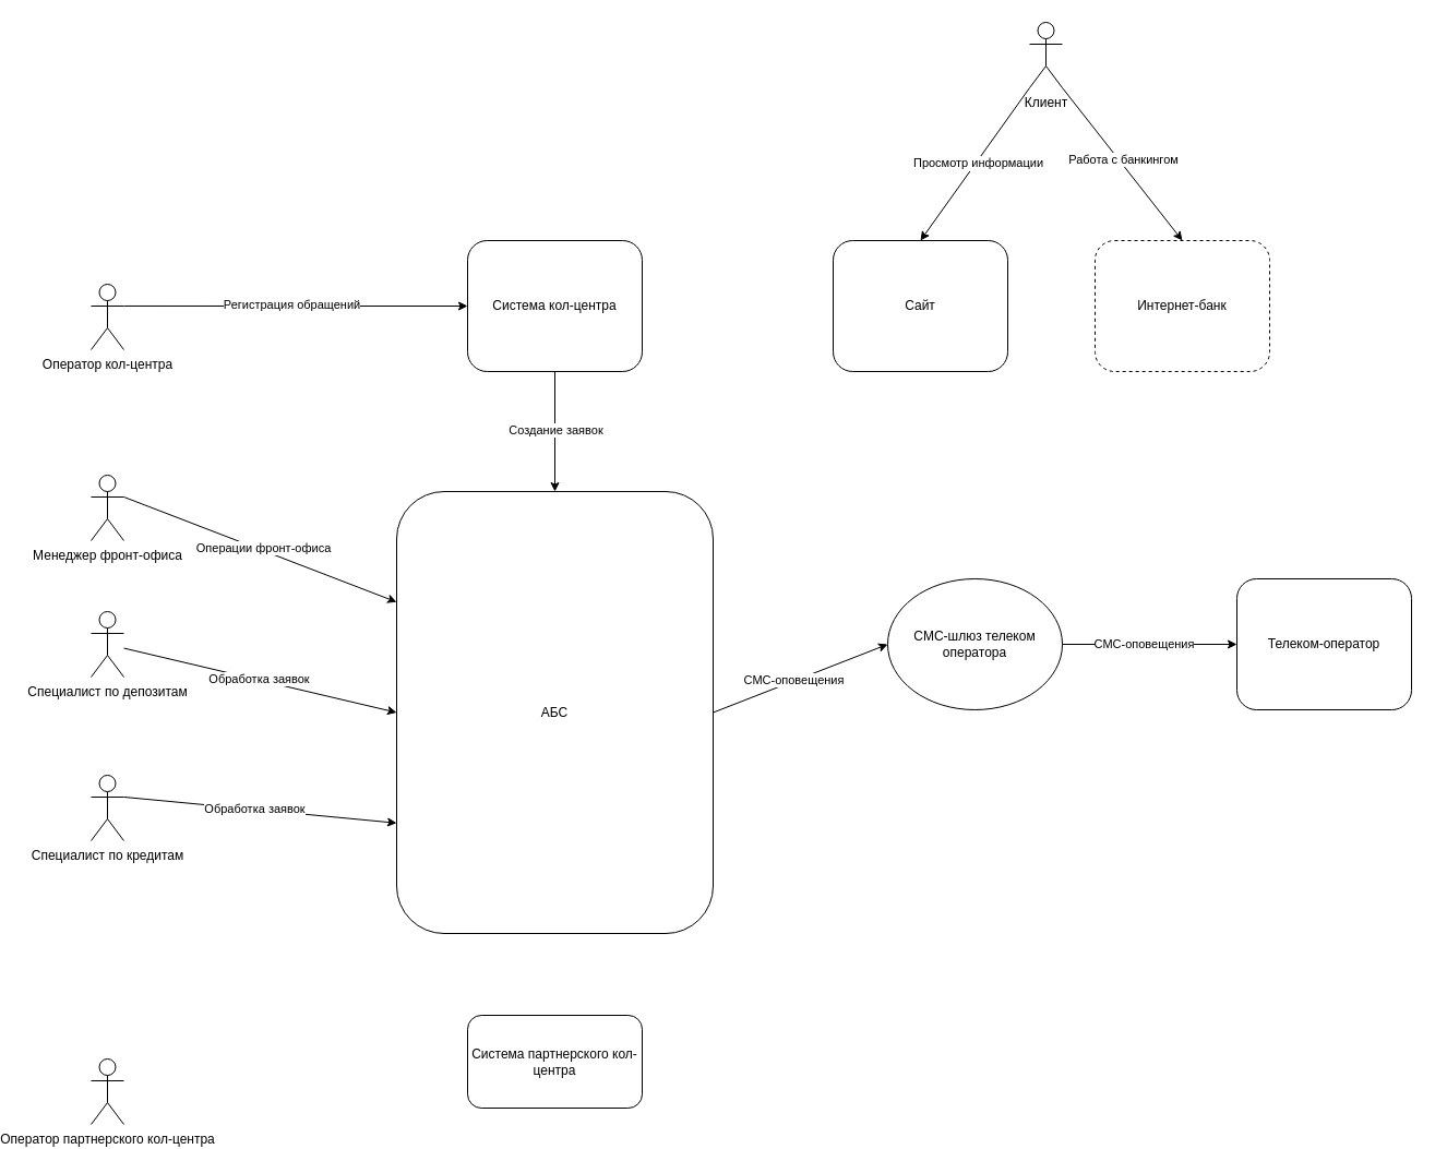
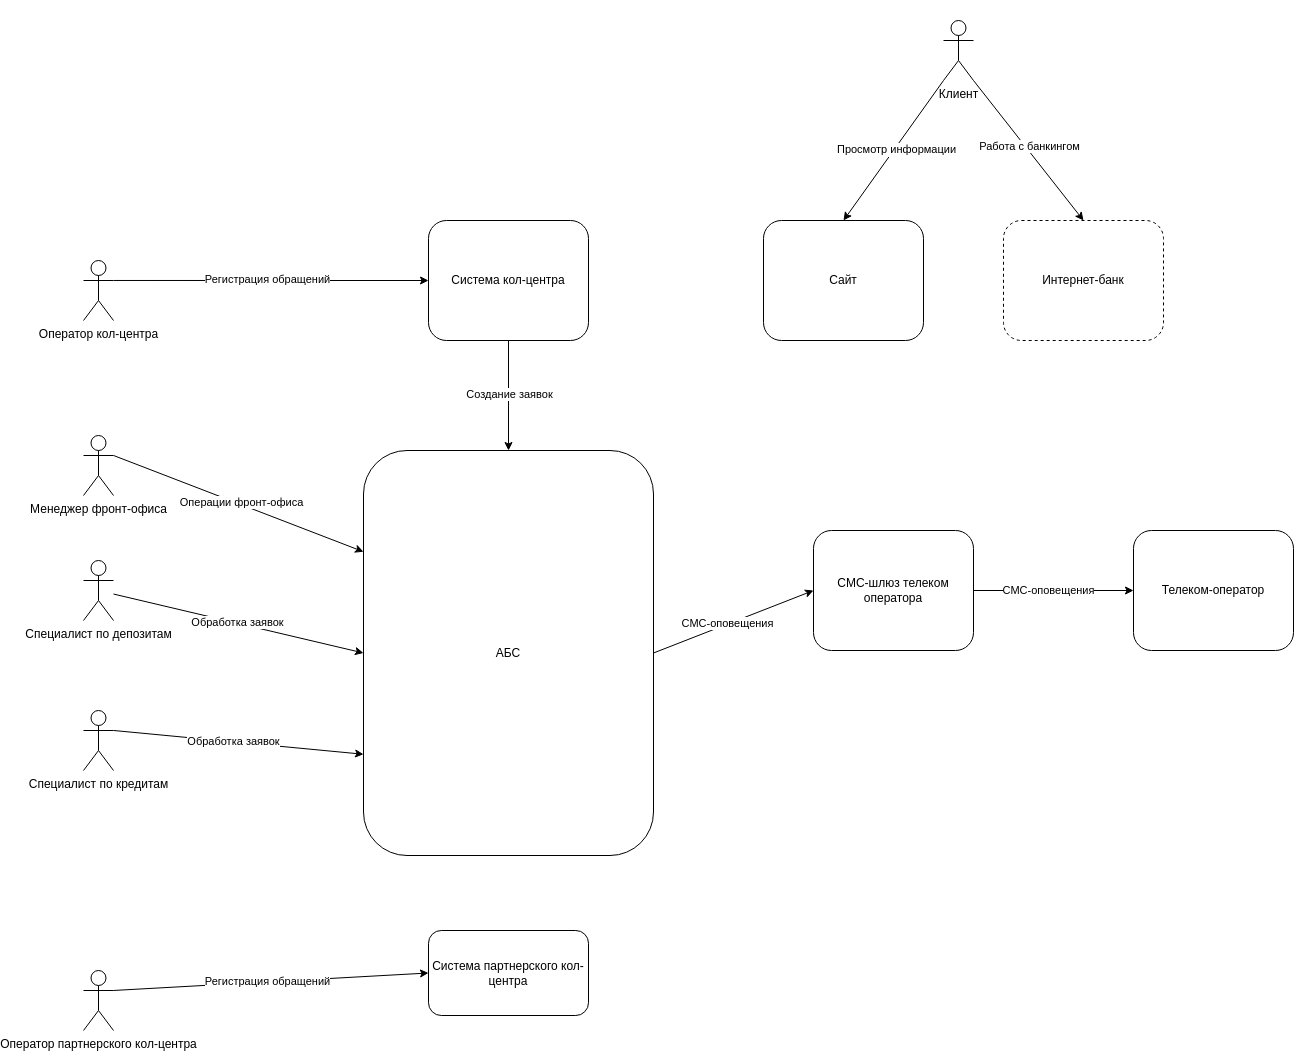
  <mxCell id="0" />
  <mxCell id="1" parent="0" />
  <mxCell id="2" value="Оператор кол-центра" style="shape=umlActor;verticalLabelPosition=bottom;verticalAlign=top;html=1;outlineConnect=0;" vertex="1" parent="1"><mxGeometry x="20" y="260" width="30" height="60" as="geometry" /></mxCell>
  <mxCell id="3" value="Менеджер фронт-офиса" style="shape=umlActor;verticalLabelPosition=bottom;verticalAlign=top;html=1;outlineConnect=0;" vertex="1" parent="1"><mxGeometry x="20" y="435" width="30" height="60" as="geometry" /></mxCell>
  <mxCell id="4" value="Специалист по депозитам" style="shape=umlActor;verticalLabelPosition=bottom;verticalAlign=top;html=1;outlineConnect=0;" vertex="1" parent="1"><mxGeometry x="20" y="560" width="30" height="60" as="geometry" /></mxCell>
  <mxCell id="5" value="Специалист по кредитам" style="shape=umlActor;verticalLabelPosition=bottom;verticalAlign=top;html=1;outlineConnect=0;" vertex="1" parent="1"><mxGeometry x="20" y="710" width="30" height="60" as="geometry" /></mxCell>
  <mxCell id="6" value="Система кол-центра" style="rounded=1;whiteSpace=wrap;html=1;" vertex="1" parent="1"><mxGeometry x="365" y="220" width="160" height="120" as="geometry" /></mxCell>
  <mxCell id="7" value="АБС" style="rounded=1;whiteSpace=wrap;html=1;" vertex="1" parent="1"><mxGeometry x="300" y="450" width="290" height="405" as="geometry" /></mxCell>
  <mxCell id="8" value="" style="endArrow=classic;html=1;rounded=0;exitX=1;exitY=0.333;exitDx=0;exitDy=0;exitPerimeter=0;entryX=0;entryY=0.5;entryDx=0;entryDy=0;" edge="1" parent="1" source="2" target="6"><mxGeometry width="50" height="50" relative="1" as="geometry"><mxPoint x="220" y="330" as="sourcePoint" /><mxPoint x="270" y="280" as="targetPoint" /></mxGeometry></mxCell>
  <mxCell id="9" value="Регистрация обращений" style="edgeLabel;html=1;align=center;verticalAlign=middle;resizable=0;points=[];" vertex="1" connectable="0" parent="8"><mxGeometry x="-0.026" y="1" relative="1" as="geometry"><mxPoint as="offset" /></mxGeometry></mxCell>
  <mxCell id="10" value="" style="endArrow=classic;html=1;rounded=0;exitX=0.5;exitY=1;exitDx=0;exitDy=0;entryX=0.5;entryY=0;entryDx=0;entryDy=0;" edge="1" parent="1" source="6" target="7"><mxGeometry width="50" height="50" relative="1" as="geometry"><mxPoint x="590" y="400" as="sourcePoint" /><mxPoint x="640" y="350" as="targetPoint" /></mxGeometry></mxCell>
  <mxCell id="11" value="Создание заявок" style="edgeLabel;html=1;align=center;verticalAlign=middle;resizable=0;points=[];" vertex="1" connectable="0" parent="10"><mxGeometry x="-0.036" relative="1" as="geometry"><mxPoint as="offset" /></mxGeometry></mxCell>
  <mxCell id="12" value="" style="endArrow=classic;html=1;rounded=0;entryX=0;entryY=0.5;entryDx=0;entryDy=0;" edge="1" parent="1" source="4" target="7"><mxGeometry width="50" height="50" relative="1" as="geometry"><mxPoint x="210" y="440" as="sourcePoint" /><mxPoint x="260" y="390" as="targetPoint" /></mxGeometry></mxCell>
  <mxCell id="13" value="Обработка заявок" style="edgeLabel;html=1;align=center;verticalAlign=middle;resizable=0;points=[];" vertex="1" connectable="0" parent="12"><mxGeometry x="-0.013" y="1" relative="1" as="geometry"><mxPoint as="offset" /></mxGeometry></mxCell>
  <mxCell id="14" value="" style="endArrow=classic;html=1;rounded=0;exitX=1;exitY=0.333;exitDx=0;exitDy=0;exitPerimeter=0;entryX=0;entryY=0.75;entryDx=0;entryDy=0;" edge="1" parent="1" source="5" target="7"><mxGeometry width="50" height="50" relative="1" as="geometry"><mxPoint x="250" y="850" as="sourcePoint" /><mxPoint x="300" y="800" as="targetPoint" /></mxGeometry></mxCell>
  <mxCell id="15" value="Обработка заявок" style="edgeLabel;html=1;align=center;verticalAlign=middle;resizable=0;points=[];" vertex="1" connectable="0" parent="14"><mxGeometry x="-0.044" y="1" relative="1" as="geometry"><mxPoint as="offset" /></mxGeometry></mxCell>
  <mxCell id="16" value="" style="endArrow=classic;html=1;rounded=0;exitX=1;exitY=0.333;exitDx=0;exitDy=0;exitPerimeter=0;entryX=0;entryY=0.25;entryDx=0;entryDy=0;" edge="1" parent="1" source="3" target="7"><mxGeometry width="50" height="50" relative="1" as="geometry"><mxPoint x="240" y="410" as="sourcePoint" /><mxPoint x="290" y="360" as="targetPoint" /></mxGeometry></mxCell>
  <mxCell id="17" value="Операции фронт-офиса" style="edgeLabel;html=1;align=center;verticalAlign=middle;resizable=0;points=[];" vertex="1" connectable="0" parent="16"><mxGeometry x="0.014" y="2" relative="1" as="geometry"><mxPoint as="offset" /></mxGeometry></mxCell>
- <mxCell id="18" value="СМС-шлюз телеком оператора" style="ellipse;whiteSpace=wrap;html=1;" vertex="1" parent="1"><mxGeometry x="750" y="530" width="160" height="120" as="geometry" /></mxCell>
+ <mxCell id="18" value="СМС-шлюз телеком оператора" style="rounded=1;whiteSpace=wrap;html=1;" vertex="1" parent="1"><mxGeometry x="750" y="530" width="160" height="120" as="geometry" /></mxCell>
  <mxCell id="19" value="" style="endArrow=classic;html=1;rounded=0;exitX=1;exitY=0.5;exitDx=0;exitDy=0;entryX=0;entryY=0.5;entryDx=0;entryDy=0;" edge="1" parent="1" source="7" target="18"><mxGeometry width="50" height="50" relative="1" as="geometry"><mxPoint x="660" y="730" as="sourcePoint" /><mxPoint x="710" y="680" as="targetPoint" /></mxGeometry></mxCell>
  <mxCell id="20" value="СМС-оповещения" style="edgeLabel;html=1;align=center;verticalAlign=middle;resizable=0;points=[];" vertex="1" connectable="0" parent="19"><mxGeometry x="-0.079" y="1" relative="1" as="geometry"><mxPoint as="offset" /></mxGeometry></mxCell>
  <mxCell id="21" value="Телеком-оператор" style="rounded=1;whiteSpace=wrap;html=1;" vertex="1" parent="1"><mxGeometry x="1070" y="530" width="160" height="120" as="geometry" /></mxCell>
  <mxCell id="22" value="" style="endArrow=classic;html=1;rounded=0;exitX=1;exitY=0.5;exitDx=0;exitDy=0;entryX=0;entryY=0.5;entryDx=0;entryDy=0;" edge="1" parent="1" source="18" target="21"><mxGeometry width="50" height="50" relative="1" as="geometry"><mxPoint x="1020" y="730" as="sourcePoint" /><mxPoint x="1180" y="730" as="targetPoint" /></mxGeometry></mxCell>
  <mxCell id="23" value="СМС-оповещения" style="edgeLabel;html=1;align=center;verticalAlign=middle;resizable=0;points=[];" vertex="1" connectable="0" parent="22"><mxGeometry x="-0.079" y="1" relative="1" as="geometry"><mxPoint as="offset" /></mxGeometry></mxCell>
  <mxCell id="24" value="Оператор партнерского кол-центра" style="shape=umlActor;verticalLabelPosition=bottom;verticalAlign=top;html=1;outlineConnect=0;" vertex="1" parent="1"><mxGeometry x="20" y="970" width="30" height="60" as="geometry" /></mxCell>
  <mxCell id="25" value="Система партнерского кол-центра" style="rounded=1;whiteSpace=wrap;html=1;" vertex="1" parent="1"><mxGeometry x="365" y="930" width="160" height="85" as="geometry" /></mxCell>
+ <mxCell id="26" value="" style="endArrow=classic;html=1;rounded=0;exitX=1;exitY=0.333;exitDx=0;exitDy=0;exitPerimeter=0;entryX=0;entryY=0.5;entryDx=0;entryDy=0;" edge="1" parent="1" source="24" target="25"><mxGeometry width="50" height="50" relative="1" as="geometry"><mxPoint x="220" y="1040" as="sourcePoint" /><mxPoint x="270" y="990" as="targetPoint" /></mxGeometry></mxCell>
+ <mxCell id="27" value="Регистрация обращений" style="edgeLabel;html=1;align=center;verticalAlign=middle;resizable=0;points=[];" vertex="1" connectable="0" parent="26"><mxGeometry x="-0.026" y="1" relative="1" as="geometry"><mxPoint as="offset" /></mxGeometry></mxCell>
  <mxCell id="28" value="Клиент" style="shape=umlActor;verticalLabelPosition=bottom;verticalAlign=top;html=1;outlineConnect=0;" vertex="1" parent="1"><mxGeometry x="880" y="20" width="30" height="60" as="geometry" /></mxCell>
  <mxCell id="29" value="Сайт" style="rounded=1;whiteSpace=wrap;html=1;" vertex="1" parent="1"><mxGeometry x="700" y="220" width="160" height="120" as="geometry" /></mxCell>
  <mxCell id="30" value="" style="endArrow=classic;html=1;rounded=0;entryX=0.5;entryY=0;entryDx=0;entryDy=0;" edge="1" parent="1" target="29"><mxGeometry width="50" height="50" relative="1" as="geometry"><mxPoint x="880" y="80" as="sourcePoint" /><mxPoint x="980" y="130" as="targetPoint" /></mxGeometry></mxCell>
  <mxCell id="31" value="Пос" style="edgeLabel;html=1;align=center;verticalAlign=middle;resizable=0;points=[];" vertex="1" connectable="0" parent="30"><mxGeometry x="-0.005" relative="1" as="geometry"><mxPoint as="offset" /></mxGeometry></mxCell>
  <mxCell id="32" value="Просмотр информации" style="edgeLabel;html=1;align=center;verticalAlign=middle;resizable=0;points=[];" vertex="1" connectable="0" parent="30"><mxGeometry x="-0.04" y="1" relative="1" as="geometry"><mxPoint as="offset" /></mxGeometry></mxCell>
  <mxCell id="33" value="Интернет-банк" style="rounded=1;whiteSpace=wrap;html=1;dashed=1;" vertex="1" parent="1"><mxGeometry x="940" y="220" width="160" height="120" as="geometry" /></mxCell>
  <mxCell id="34" value="" style="endArrow=classic;html=1;rounded=0;exitX=1;exitY=1;exitDx=0;exitDy=0;exitPerimeter=0;entryX=0.5;entryY=0;entryDx=0;entryDy=0;" edge="1" parent="1" source="28" target="33"><mxGeometry width="50" height="50" relative="1" as="geometry"><mxPoint x="1110" y="150" as="sourcePoint" /><mxPoint x="1160" y="100" as="targetPoint" /></mxGeometry></mxCell>
  <mxCell id="35" value="Работа с банкингом" style="edgeLabel;html=1;align=center;verticalAlign=middle;resizable=0;points=[];" vertex="1" connectable="0" parent="34"><mxGeometry x="-0.041" y="2" relative="1" as="geometry"><mxPoint x="1" as="offset" /></mxGeometry></mxCell>
